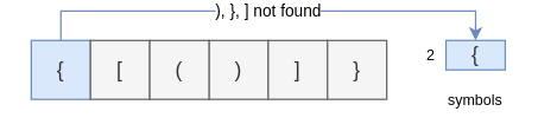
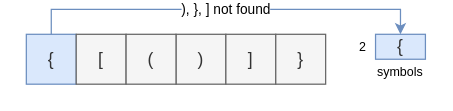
  <mxCell id="0" />
  <mxCell id="1" parent="0" />
  <mxCell id="2" value="), }, ] not found" style="edgeStyle=orthogonalEdgeStyle;rounded=0;orthogonalLoop=1;jettySize=auto;html=1;exitX=0.5;exitY=0;exitDx=0;exitDy=0;entryX=0.5;entryY=0;entryDx=0;entryDy=0;fillColor=#dae8fc;strokeColor=#6c8ebf;" parent="1" source="3" target="7" edge="1"><mxGeometry relative="1" as="geometry" /></mxCell>
  <mxCell id="3" value="{" style="text;html=1;align=center;verticalAlign=middle;whiteSpace=wrap;rounded=0;fillColor=#dae8fc;strokeColor=#6c8ebf;fontSize=14;fontColor=#333333;" parent="1" vertex="1"><mxGeometry x="20" y="20" width="40" height="40" as="geometry" /></mxCell>
  <mxCell id="4" value="[" style="text;html=1;align=center;verticalAlign=middle;whiteSpace=wrap;rounded=0;fillColor=#f5f5f5;strokeColor=#666666;fontSize=14;fontColor=#333333;" parent="1" vertex="1"><mxGeometry x="60" y="20" width="40" height="40" as="geometry" /></mxCell>
  <mxCell id="5" value=")" style="text;html=1;align=center;verticalAlign=middle;whiteSpace=wrap;rounded=0;fillColor=#f5f5f5;strokeColor=#666666;fontSize=14;fontColor=#333333;" parent="1" vertex="1"><mxGeometry x="140" y="20" width="40" height="40" as="geometry" /></mxCell>
  <mxCell id="6" value="]" style="text;html=1;align=center;verticalAlign=middle;whiteSpace=wrap;rounded=0;fillColor=#f5f5f5;strokeColor=#666666;fontSize=14;fontColor=#333333;" parent="1" vertex="1"><mxGeometry x="180" y="20" width="40" height="40" as="geometry" /></mxCell>
  <mxCell id="7" value="{" style="text;html=1;align=center;verticalAlign=middle;whiteSpace=wrap;rounded=0;fillColor=#dae8fc;strokeColor=#6c8ebf;fontSize=14;fontColor=#333333;" parent="1" vertex="1"><mxGeometry x="300" y="20" width="40" height="20" as="geometry" /></mxCell>
- <mxCell id="8" value="symbols" style="text;html=1;align=center;verticalAlign=middle;whiteSpace=wrap;rounded=0;fontSize=10;" parent="1" vertex="1"><mxGeometry x="300" y="50" width="40" height="20" as="geometry" /></mxCell>
+ <mxCell id="8" value="symbols" style="text;html=1;align=center;verticalAlign=middle;whiteSpace=wrap;rounded=0;fontSize=10;" parent="1" vertex="1"><mxGeometry x="300" y="40" width="40" height="20" as="geometry" /></mxCell>
  <mxCell id="9" value="2" style="text;html=1;align=center;verticalAlign=middle;whiteSpace=wrap;rounded=0;fontSize=10;" parent="1" vertex="1"><mxGeometry x="280" y="20" width="20" height="20" as="geometry" /></mxCell>
  <mxCell id="10" value="}" style="text;html=1;align=center;verticalAlign=middle;whiteSpace=wrap;rounded=0;fillColor=#f5f5f5;strokeColor=#666666;fontSize=14;fontColor=#333333;" vertex="1" parent="1"><mxGeometry x="220" y="20" width="40" height="40" as="geometry" /></mxCell>
  <mxCell id="11" value="(" style="text;html=1;align=center;verticalAlign=middle;whiteSpace=wrap;rounded=0;fillColor=#f5f5f5;strokeColor=#666666;fontSize=14;fontColor=#333333;" vertex="1" parent="1"><mxGeometry x="100" y="20" width="40" height="40" as="geometry" /></mxCell>
